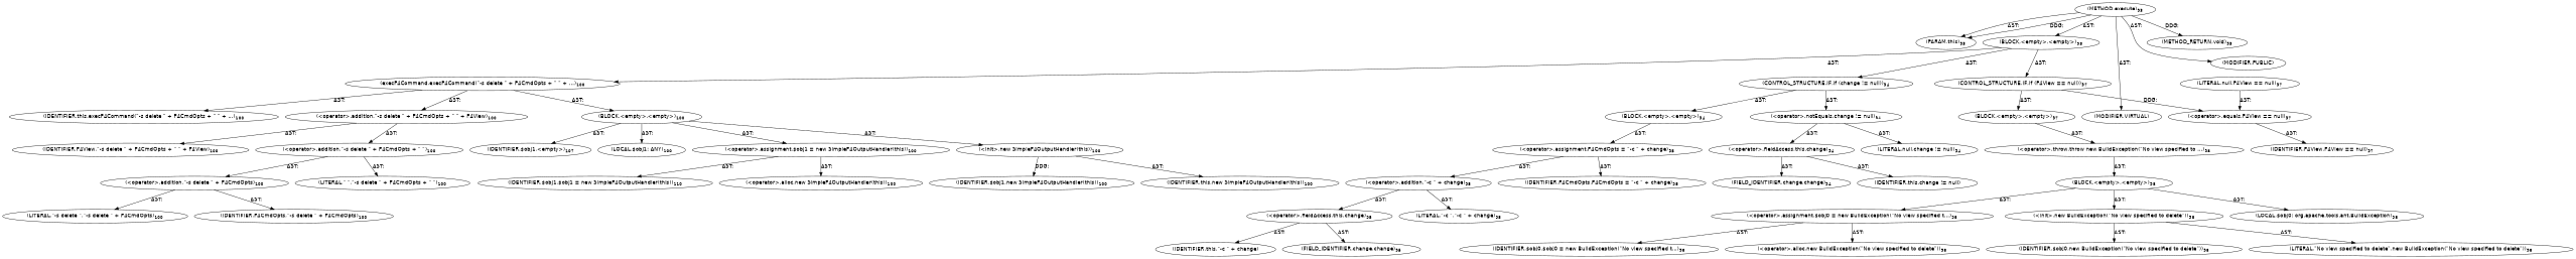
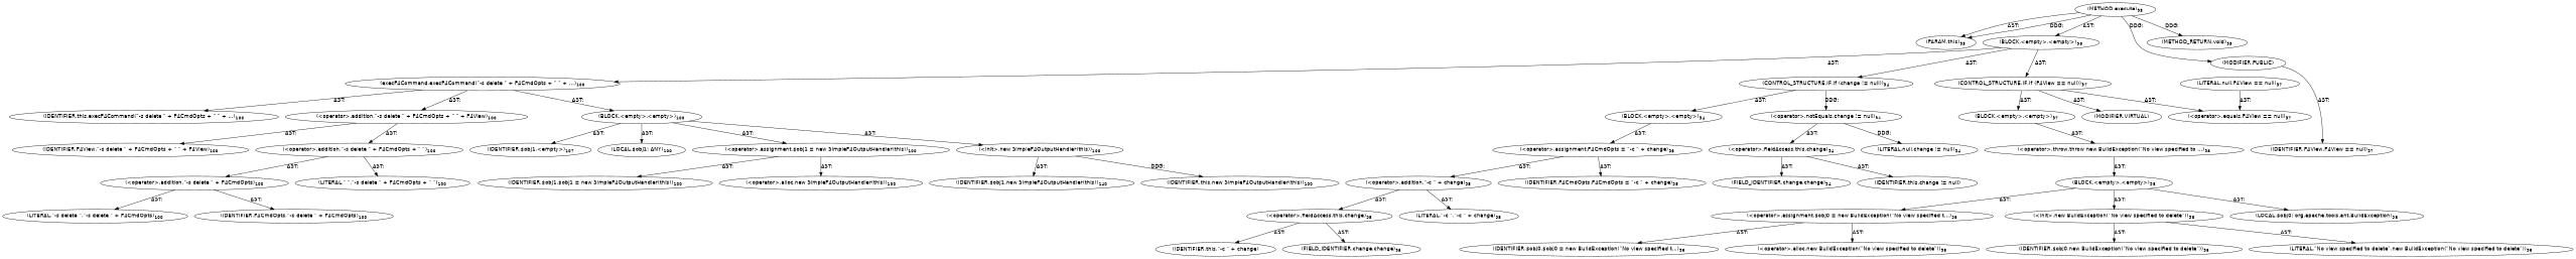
  digraph {
    fontname="DejaVu Sans"
    node [fontname="DejaVu Sans"]
    edge [fontname="DejaVu Sans"]
    n1 [label=<(METHOD,execute)<SUB>93</SUB>>]
    n2 [label=<(PARAM,this)<SUB>93</SUB>>]
    n3 [label=<(BLOCK,&lt;empty&gt;,&lt;empty&gt;)<SUB>93</SUB>>]
    n4 [label=<(MODIFIER,PUBLIC)>]
    n5 [label=<(MODIFIER,VIRTUAL)>]
    n6 [label=<(METHOD_RETURN,void)<SUB>93</SUB>>]
    n7 [label=<(CONTROL_STRUCTURE,IF,if (change != null))<SUB>94</SUB>>]
    n8 [label=<(CONTROL_STRUCTURE,IF,if (P4View == null))<SUB>97</SUB>>]
    n9 [label=<(execP4Command,execP4Command(&quot;-s delete &quot; + P4CmdOpts + &quot; &quot; + ...)<SUB>100</SUB>>]
    n10 [label=<(&lt;operator&gt;.notEquals,change != null)<SUB>94</SUB>>]
    n11 [label=<(BLOCK,&lt;empty&gt;,&lt;empty&gt;)<SUB>94</SUB>>]
    n12 [label=<(&lt;operator&gt;.equals,P4View == null)<SUB>97</SUB>>]
    n13 [label=<(BLOCK,&lt;empty&gt;,&lt;empty&gt;)<SUB>97</SUB>>]
    n14 [label=<(IDENTIFIER,this,execP4Command(&quot;-s delete &quot; + P4CmdOpts + &quot; &quot; + ...)<SUB>100</SUB>>]
    n15 [label=<(&lt;operator&gt;.addition,&quot;-s delete &quot; + P4CmdOpts + &quot; &quot; + P4View)<SUB>100</SUB>>]
    n16 [label=<(BLOCK,&lt;empty&gt;,&lt;empty&gt;)<SUB>100</SUB>>]
    n17 [label=<(&lt;operator&gt;.fieldAccess,this.change)<SUB>94</SUB>>]
    n18 [label=<(LITERAL,null,change != null)<SUB>94</SUB>>]
    n19 [label=<(&lt;operator&gt;.assignment,P4CmdOpts = &quot;-c &quot; + change)<SUB>95</SUB>>]
    n20 [label=<(IDENTIFIER,this,change != null)>]
    n21 [label=<(FIELD_IDENTIFIER,change,change)<SUB>94</SUB>>]
    n22 [label=<(IDENTIFIER,P4CmdOpts,P4CmdOpts = &quot;-c &quot; + change)<SUB>95</SUB>>]
    n23 [label=<(&lt;operator&gt;.addition,&quot;-c &quot; + change)<SUB>95</SUB>>]
    n24 [label=<(LITERAL,&quot;-c &quot;,&quot;-c &quot; + change)<SUB>95</SUB>>]
    n25 [label=<(&lt;operator&gt;.fieldAccess,this.change)<SUB>95</SUB>>]
    n26 [label=<(IDENTIFIER,this,&quot;-c &quot; + change)>]
    n27 [label=<(FIELD_IDENTIFIER,change,change)<SUB>95</SUB>>]
    n28 [label=<(IDENTIFIER,P4View,P4View == null)<SUB>97</SUB>>]
    n29 [label=<(&lt;operator&gt;.throw,throw new BuildException(&quot;No view specified to ...)<SUB>98</SUB>>]
    n30 [label=<(LITERAL,null,P4View == null)<SUB>97</SUB>>]
    n31 [label=<(BLOCK,&lt;empty&gt;,&lt;empty&gt;)<SUB>98</SUB>>]
    n32 [label=<(LOCAL,$obj0: org.apache.tools.ant.BuildException)<SUB>98</SUB>>]
    n33 [label=<(&lt;operator&gt;.assignment,$obj0 = new BuildException(&quot;No view specified t...)<SUB>98</SUB>>]
    n34 [label=<(&lt;init&gt;,new BuildException(&quot;No view specified to delete&quot;))<SUB>98</SUB>>]
    n35 [label=<(IDENTIFIER,$obj0,$obj0 = new BuildException(&quot;No view specified t...)<SUB>98</SUB>>]
    n36 [label=<(&lt;operator&gt;.alloc,new BuildException(&quot;No view specified to delete&quot;))<SUB>98</SUB>>]
    n37 [label=<(IDENTIFIER,$obj0,new BuildException(&quot;No view specified to delete&quot;))<SUB>98</SUB>>]
    n38 [label=<(LITERAL,&quot;No view specified to delete&quot;,new BuildException(&quot;No view specified to delete&quot;))<SUB>98</SUB>>]
    n39 [label=<(&lt;operator&gt;.addition,&quot;-s delete &quot; + P4CmdOpts + &quot; &quot;)<SUB>100</SUB>>]
    n40 [label=<(IDENTIFIER,P4View,&quot;-s delete &quot; + P4CmdOpts + &quot; &quot; + P4View)<SUB>100</SUB>>]
    n41 [label=<(LOCAL,$obj1: ANY)<SUB>100</SUB>>]
    n42 [label=<(&lt;operator&gt;.assignment,$obj1 = new SimpleP4OutputHandler(this))<SUB>100</SUB>>]
    n43 [label=<(&lt;init&gt;,new SimpleP4OutputHandler(this))<SUB>100</SUB>>]
    n44 [label=<(IDENTIFIER,$obj1,&lt;empty&gt;)<SUB>107</SUB>>]
    n45 [label=<(&lt;operator&gt;.addition,&quot;-s delete &quot; + P4CmdOpts)<SUB>100</SUB>>]
    n46 [label=<(LITERAL,&quot; &quot;,&quot;-s delete &quot; + P4CmdOpts + &quot; &quot;)<SUB>100</SUB>>]
    n47 [label=<(LITERAL,&quot;-s delete &quot;,&quot;-s delete &quot; + P4CmdOpts)<SUB>100</SUB>>]
    n48 [label=<(IDENTIFIER,P4CmdOpts,&quot;-s delete &quot; + P4CmdOpts)<SUB>100</SUB>>]
-   n49 [label=<(IDENTIFIER,$obj1,$obj1 = new SimpleP4OutputHandler(this))<SUB>110</SUB>>]
+   n49 [label=<(IDENTIFIER,$obj1,$obj1 = new SimpleP4OutputHandler(this))<SUB>100</SUB>>]
    n50 [label=<(&lt;operator&gt;.alloc,new SimpleP4OutputHandler(this))<SUB>100</SUB>>]
-   n51 [label=<(IDENTIFIER,$obj1,new SimpleP4OutputHandler(this))<SUB>100</SUB>>]
+   n51 [label=<(IDENTIFIER,$obj1,new SimpleP4OutputHandler(this))<SUB>140</SUB>>]
    n52 [label=<(IDENTIFIER,this,new SimpleP4OutputHandler(this))<SUB>100</SUB>>]
    n1 -> n2 [label="AST: "]
    n1 -> n2 [label="DDG: "]
    n1 -> n3 [label="AST: "]
-   n1 -> n4 [label="AST: "]
-   n1 -> n5 [label="AST: "]
+   n1 -> n4 [label="DDG: "]
+   n8 -> n5 [label="AST: "]
    n1 -> n6 [label="DDG: "]
    n3 -> n7 [label="AST: "]
    n3 -> n8 [label="AST: "]
    n3 -> n9 [label="AST: "]
-   n7 -> n10 [label="AST: "]
+   n7 -> n10 [label="DDG: "]
    n7 -> n11 [label="AST: "]
-   n8 -> n12 [label="DDG: "]
+   n8 -> n12 [label="AST: "]
    n8 -> n13 [label="AST: "]
    n9 -> n14 [label="AST: "]
    n9 -> n15 [label="AST: "]
    n9 -> n16 [label="AST: "]
    n10 -> n17 [label="AST: "]
-   n10 -> n18 [label="AST: "]
+   n10 -> n18 [label="DDG: "]
    n11 -> n19 [label="AST: "]
-   n12 -> n28 [label="AST: "]
+   n4 -> n28 [label="AST: "]
    n13 -> n29 [label="AST: "]
    n15 -> n39 [label="AST: "]
    n15 -> n40 [label="AST: "]
    n16 -> n41 [label="AST: "]
    n16 -> n42 [label="AST: "]
    n16 -> n43 [label="AST: "]
    n16 -> n44 [label="AST: "]
    n17 -> n20 [label="AST: "]
    n17 -> n21 [label="AST: "]
    n19 -> n22 [label="AST: "]
    n19 -> n23 [label="AST: "]
    n23 -> n24 [label="AST: "]
    n23 -> n25 [label="AST: "]
    n25 -> n26 [label="AST: "]
    n25 -> n27 [label="AST: "]
    n29 -> n31 [label="AST: "]
    n30 -> n12 [label="AST: "]
    n31 -> n32 [label="AST: "]
    n31 -> n33 [label="AST: "]
    n31 -> n34 [label="AST: "]
    n33 -> n35 [label="AST: "]
    n33 -> n36 [label="AST: "]
    n34 -> n37 [label="AST: "]
    n34 -> n38 [label="AST: "]
    n39 -> n45 [label="AST: "]
    n39 -> n46 [label="AST: "]
    n42 -> n49 [label="AST: "]
    n42 -> n50 [label="AST: "]
-   n43 -> n51 [label="DDG: "]
-   n43 -> n52 [label="AST: "]
+   n43 -> n51 [label="AST: "]
+   n43 -> n52 [label="DDG: "]
    n45 -> n47 [label="AST: "]
    n45 -> n48 [label="AST: "]
  }
